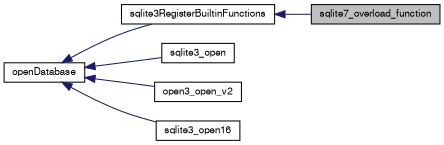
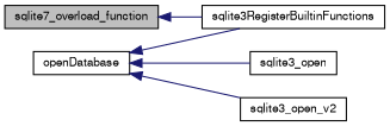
  digraph {
    rankdir=LR
    node [color=black fillcolor=white fontname=FreeSans fontsize=10 shape=record style=filled]
    edge [color=midnightblue dir=back fontname=FreeSans fontsize=10 labelfontname=FreeSans labelfontsize=10 style=solid]
    n1 [fillcolor=grey75 fontcolor=black height=0.2 label=sqlite7_overload_function width=0.4]
    n2 [height=0.2 label=sqlite3RegisterBuiltinFunctions width=0.4]
    n3 [height=0.2 label=openDatabase width=0.4]
    n4 [height=0.2 label=sqlite3_open width=0.4]
-   n5 [height=0.2 label=open3_open_v2 width=0.4]
-   n6 [height=0.2 label=sqlite3_open16 width=0.4]
-   n2 -> n1
+   n5 [height=0.2 label=sqlite3_open_v2 width=0.4]
+   n1 -> n2
    n3 -> n2
    n3 -> n4
    n3 -> n5
-   n3 -> n6
  }
